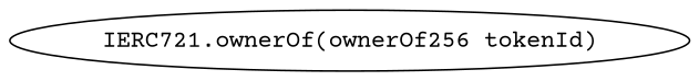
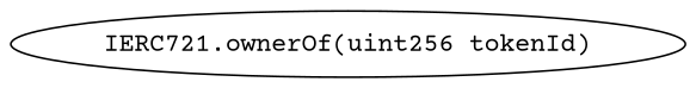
  digraph {
    fontname="Courier Prime"
-   "IERC721.ownerOf(uint256 tokenId)" [height=0.5 width=4.225 fontname="Courier Prime" label="IERC721.ownerOf(ownerOf256 tokenId)"]
+   "IERC721.ownerOf(uint256 tokenId)" [height=0.5 width=4.225 fontname="Courier Prime"]
  }
